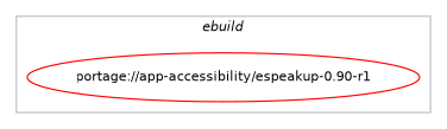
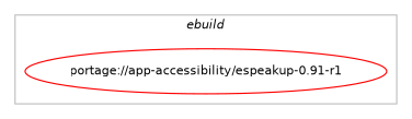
  digraph {
    compound=true
    concentrate=true
    fontname=Helvetica
    fontsize=10
    newrank=true
    rankdir=LR
    ranksep=1.5
-   n1 [color=red fontname=Helvetica fontsize=10 label="portage://app-accessibility/espeakup-0.90-r1" width=4]
+   n1 [color=red fontname=Helvetica fontsize=10 label="portage://app-accessibility/espeakup-0.91-r1" width=4]
    subgraph cluster_1 {
      color=gray
      label=<<i>ebuild</i>>
      rank=same
      n1
    }
    subgraph cluster_2 {
      color=gray
      label=<<i>dependencies</i>>
      subgraph cluster_3 {
        color=gray
        fillcolor="#eeeeee"
        label=<<i>compile</i>>
        style=filled
      }
      subgraph cluster_4 {
        color=gray
        fillcolor="#eeeeee"
        label=<<i>compile and run</i>>
        style=filled
      }
      subgraph cluster_5 {
        color=gray
        fillcolor="#eeeeee"
        label=<<i>run</i>>
        style=filled
      }
    }
    subgraph cluster_6 {
      color=gray
      label=<<i>candidates</i>>
      rank=same
    }
  }
